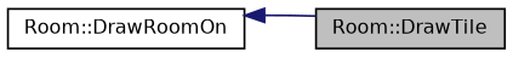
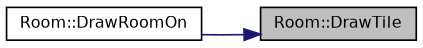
  digraph {
    rankdir=RL
    node [color=black fontname=Helvetica fontsize=10 shape=record style=filled]
    n1 [fillcolor=grey75 fontcolor=black height=0.2 label="Room::DrawTile" width=0.4]
    n2 [fillcolor=white height=0.2 label="Room::DrawRoomOn" width=0.4]
-   n2 -> n1 [color=midnightblue dir=back fontname=Helvetica fontsize=10 labelfontname=Helvetica labelfontsize=10 style=solid]
+   n1 -> n2 [color=midnightblue dir=back fontname=Helvetica fontsize=10 labelfontname=Helvetica labelfontsize=10 style=solid]
  }
